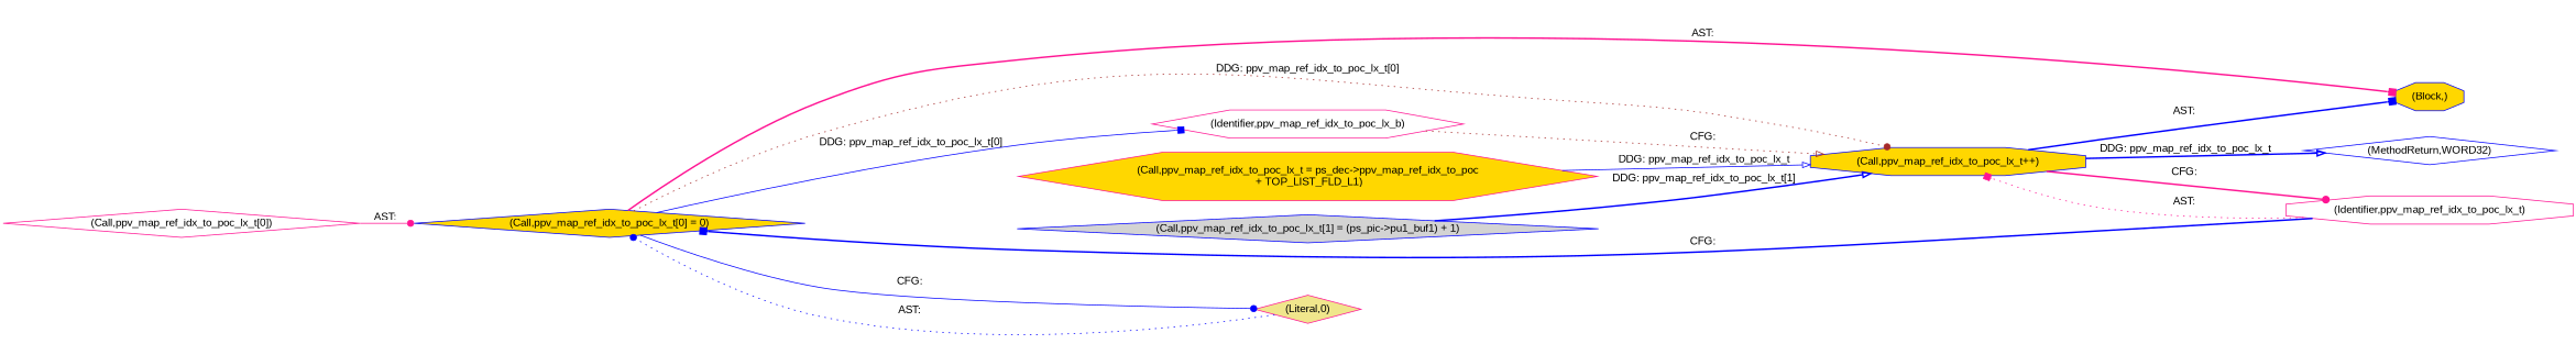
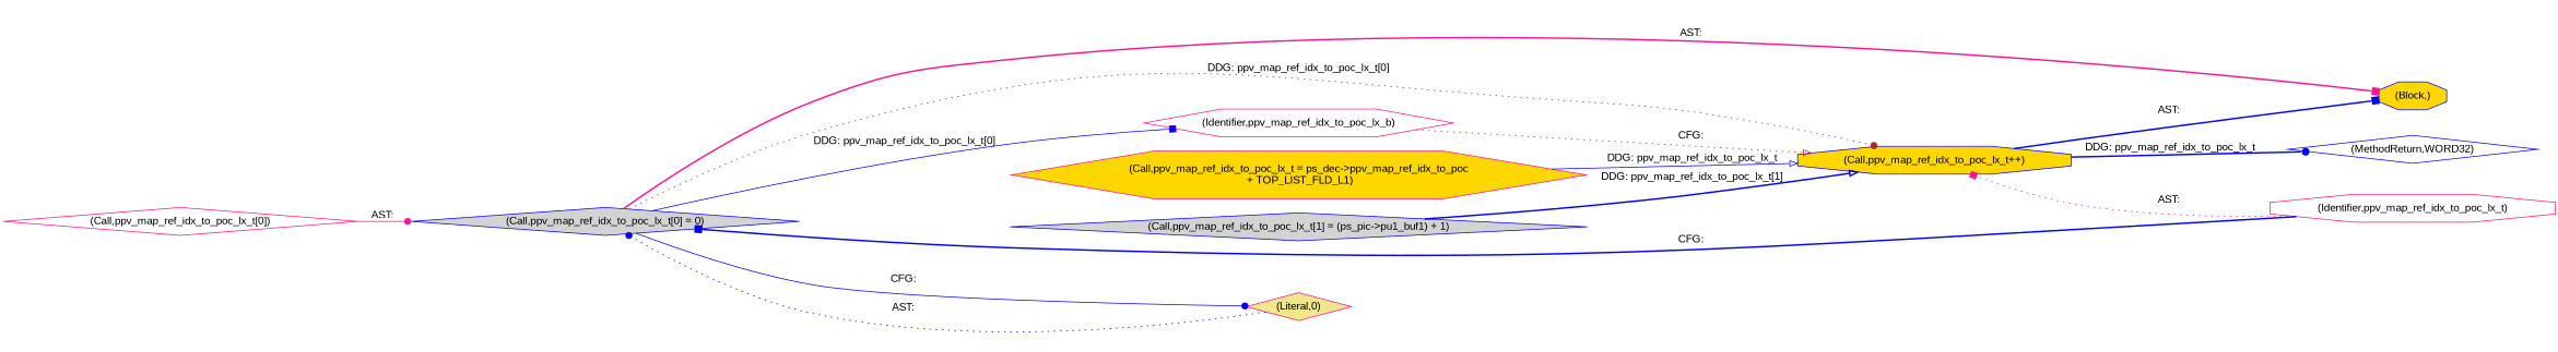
  digraph {
    fontname="Liberation Sans"
    rankdir=LR
    node [color=blue fillcolor=white fontname="Liberation Sans" shape=diamond style=filled]
    edge [arrowhead=dot color=blue fontname="Liberation Sans" style=bold]
-   n1 [fillcolor=gold label="(Call,ppv_map_ref_idx_to_poc_lx_t[0] = 0)"]
+   n1 [fillcolor=lightgrey label="(Call,ppv_map_ref_idx_to_poc_lx_t[0] = 0)"]
    n2 [fillcolor=gold label="(Call,ppv_map_ref_idx_to_poc_lx_t++)" shape=octagon]
    n3 [color=deeppink fillcolor=khaki label="(Literal,0)"]
    n4 [fillcolor=gold label="(Block,)" shape=octagon]
    n5 [color=deeppink label="(Identifier,ppv_map_ref_idx_to_poc_lx_b)" shape=hexagon]
    n6 [label="(MethodReturn,WORD32)"]
    n7 [color=deeppink label="(Identifier,ppv_map_ref_idx_to_poc_lx_t)" shape=octagon]
    n8 [color=deeppink label="(Call,ppv_map_ref_idx_to_poc_lx_t[0])"]
    n9 [color=deeppink fillcolor=gold label="(Call,ppv_map_ref_idx_to_poc_lx_t = ps_dec->ppv_map_ref_idx_to_poc\n + TOP_LIST_FLD_L1)" shape=hexagon]
    n10 [fillcolor=lightgrey label="(Call,ppv_map_ref_idx_to_poc_lx_t[1] = (ps_pic->pu1_buf1) + 1)"]
    n1 -> n2 [color=brown label="DDG: ppv_map_ref_idx_to_poc_lx_t[0]" style=dotted]
    n1 -> n3 [label="CFG: " style=solid]
    n1 -> n4 [arrowhead=box color=deeppink label="AST: "]
    n1 -> n5 [arrowhead=box label="DDG: ppv_map_ref_idx_to_poc_lx_t[0]" style=solid]
    n2 -> n4 [arrowhead=box label="AST: "]
-   n2 -> n6 [arrowhead=onormal label="DDG: ppv_map_ref_idx_to_poc_lx_t"]
-   n2 -> n7 [color=deeppink label="CFG: "]
+   n2 -> n6 [label="DDG: ppv_map_ref_idx_to_poc_lx_t"]
    n3 -> n1 [label="AST: " style=dotted]
    n5 -> n2 [arrowhead=onormal color=brown label="CFG: " style=dotted]
    n7 -> n1 [arrowhead=box label="CFG: "]
    n7 -> n2 [arrowhead=box color=deeppink label="AST: " style=dotted]
    n8 -> n1 [color=deeppink label="AST: " style=solid]
    n9 -> n2 [arrowhead=onormal label="DDG: ppv_map_ref_idx_to_poc_lx_t" style=solid]
    n10 -> n2 [arrowhead=onormal label="DDG: ppv_map_ref_idx_to_poc_lx_t[1]"]
  }
